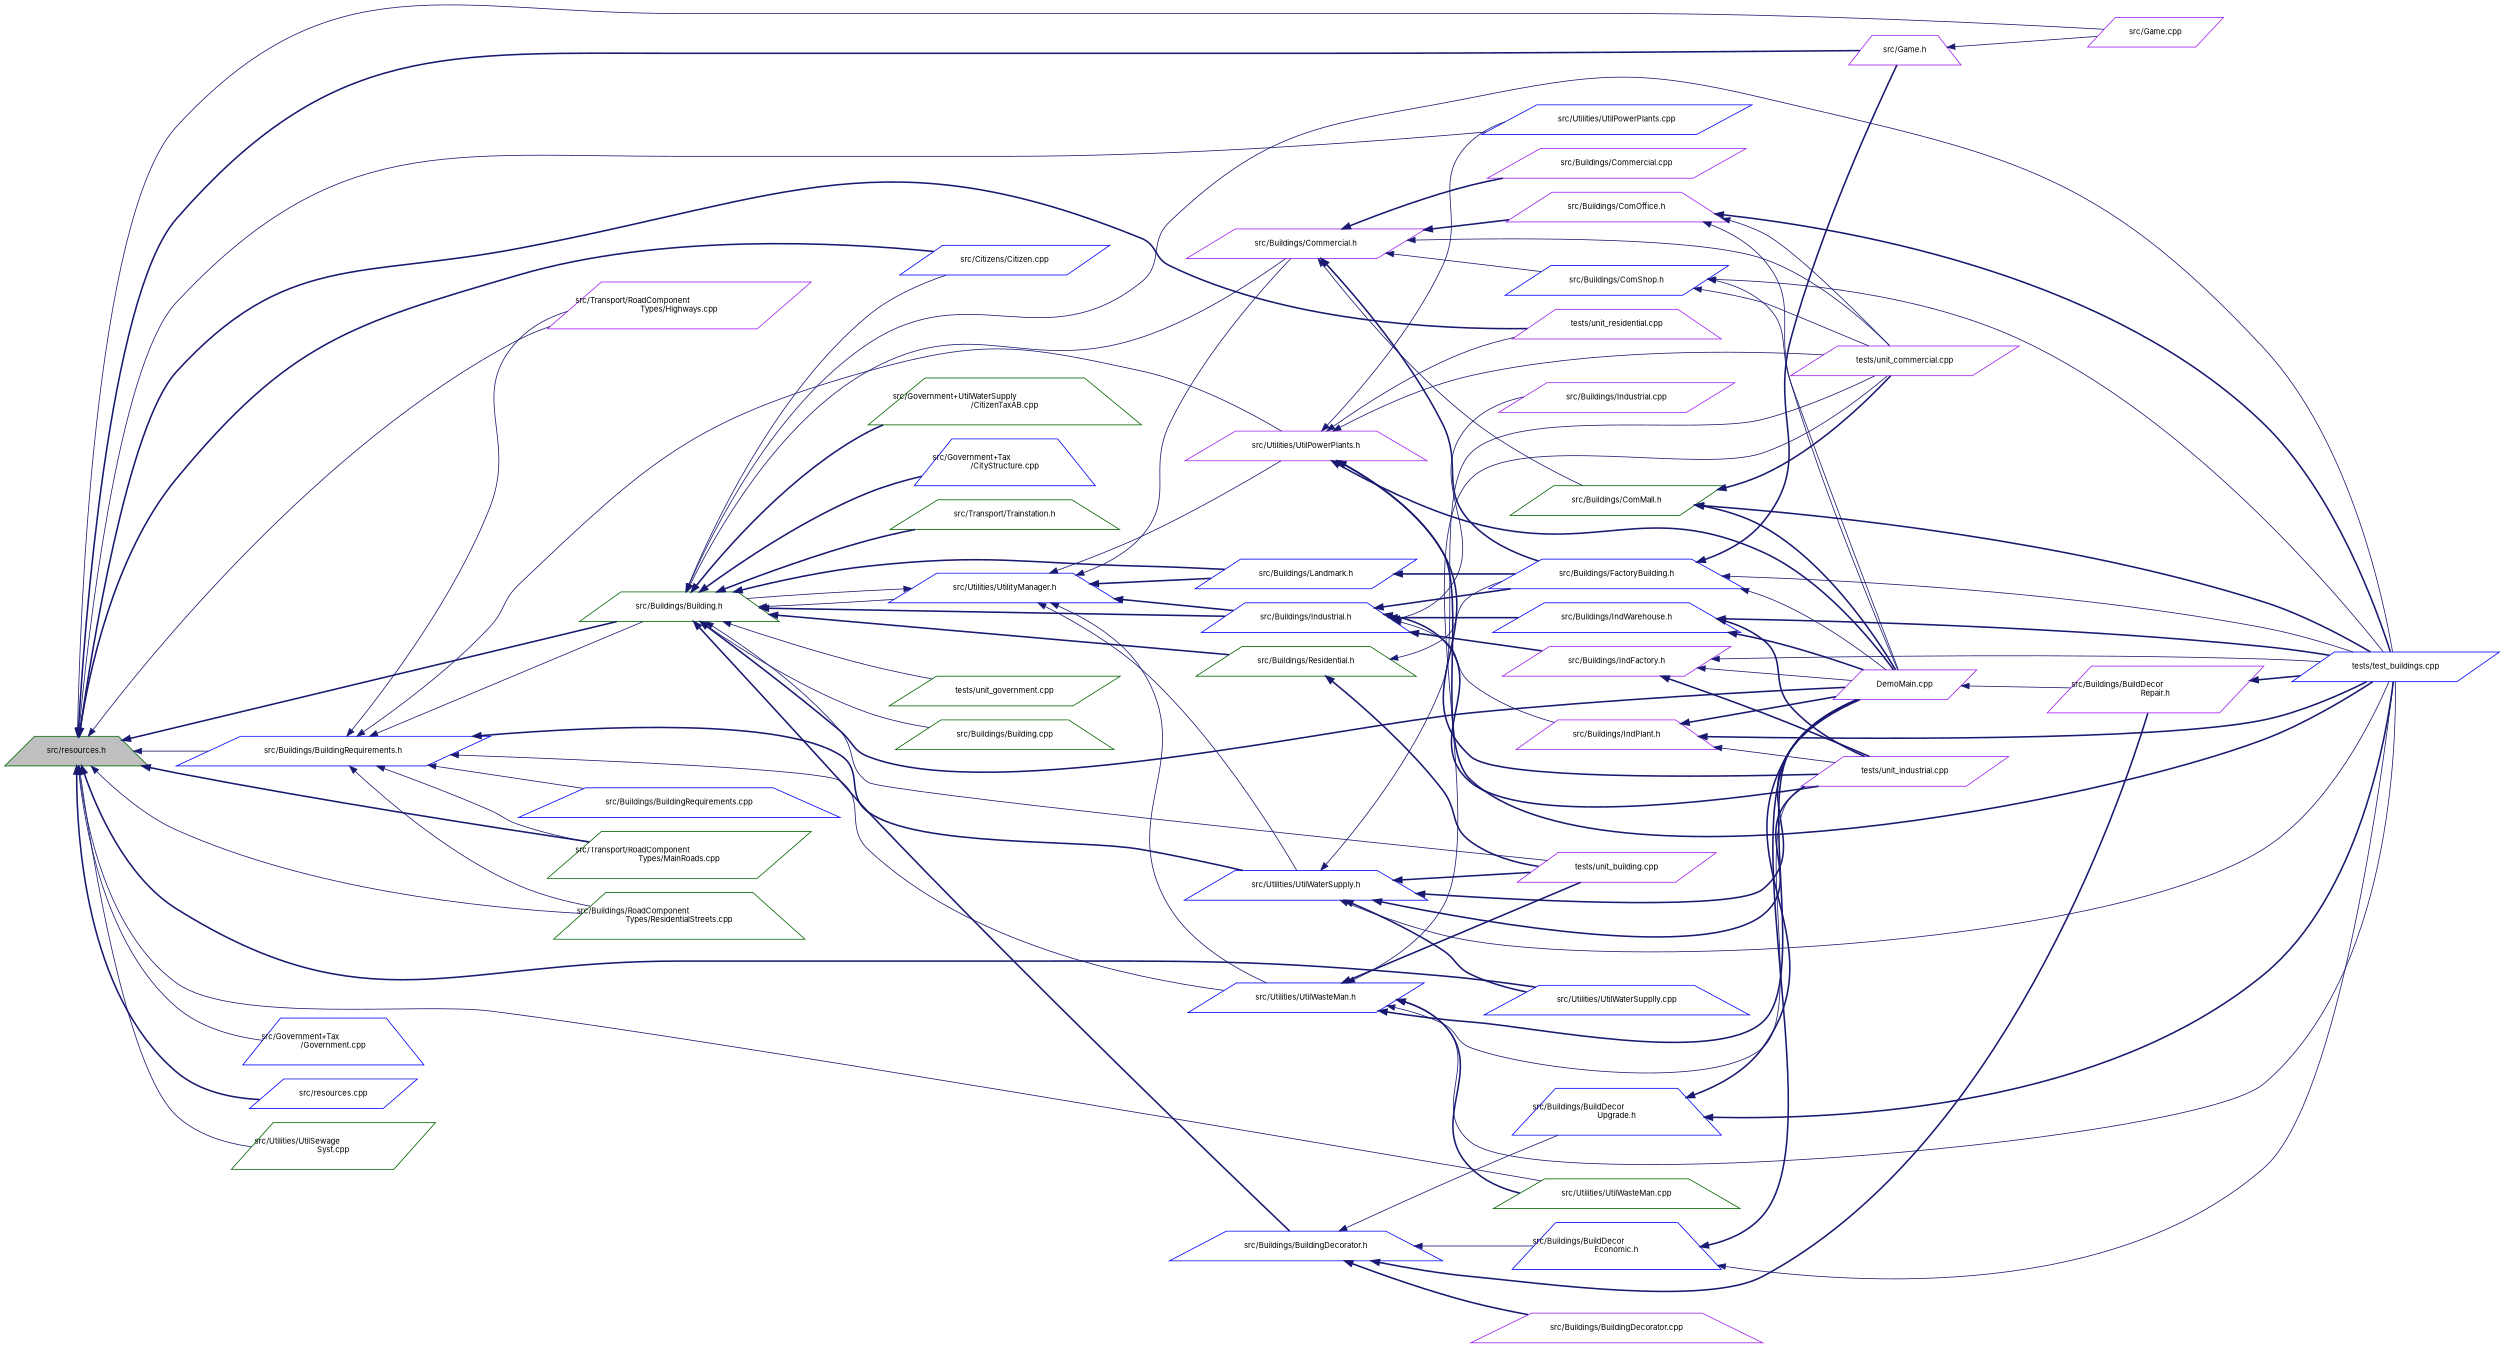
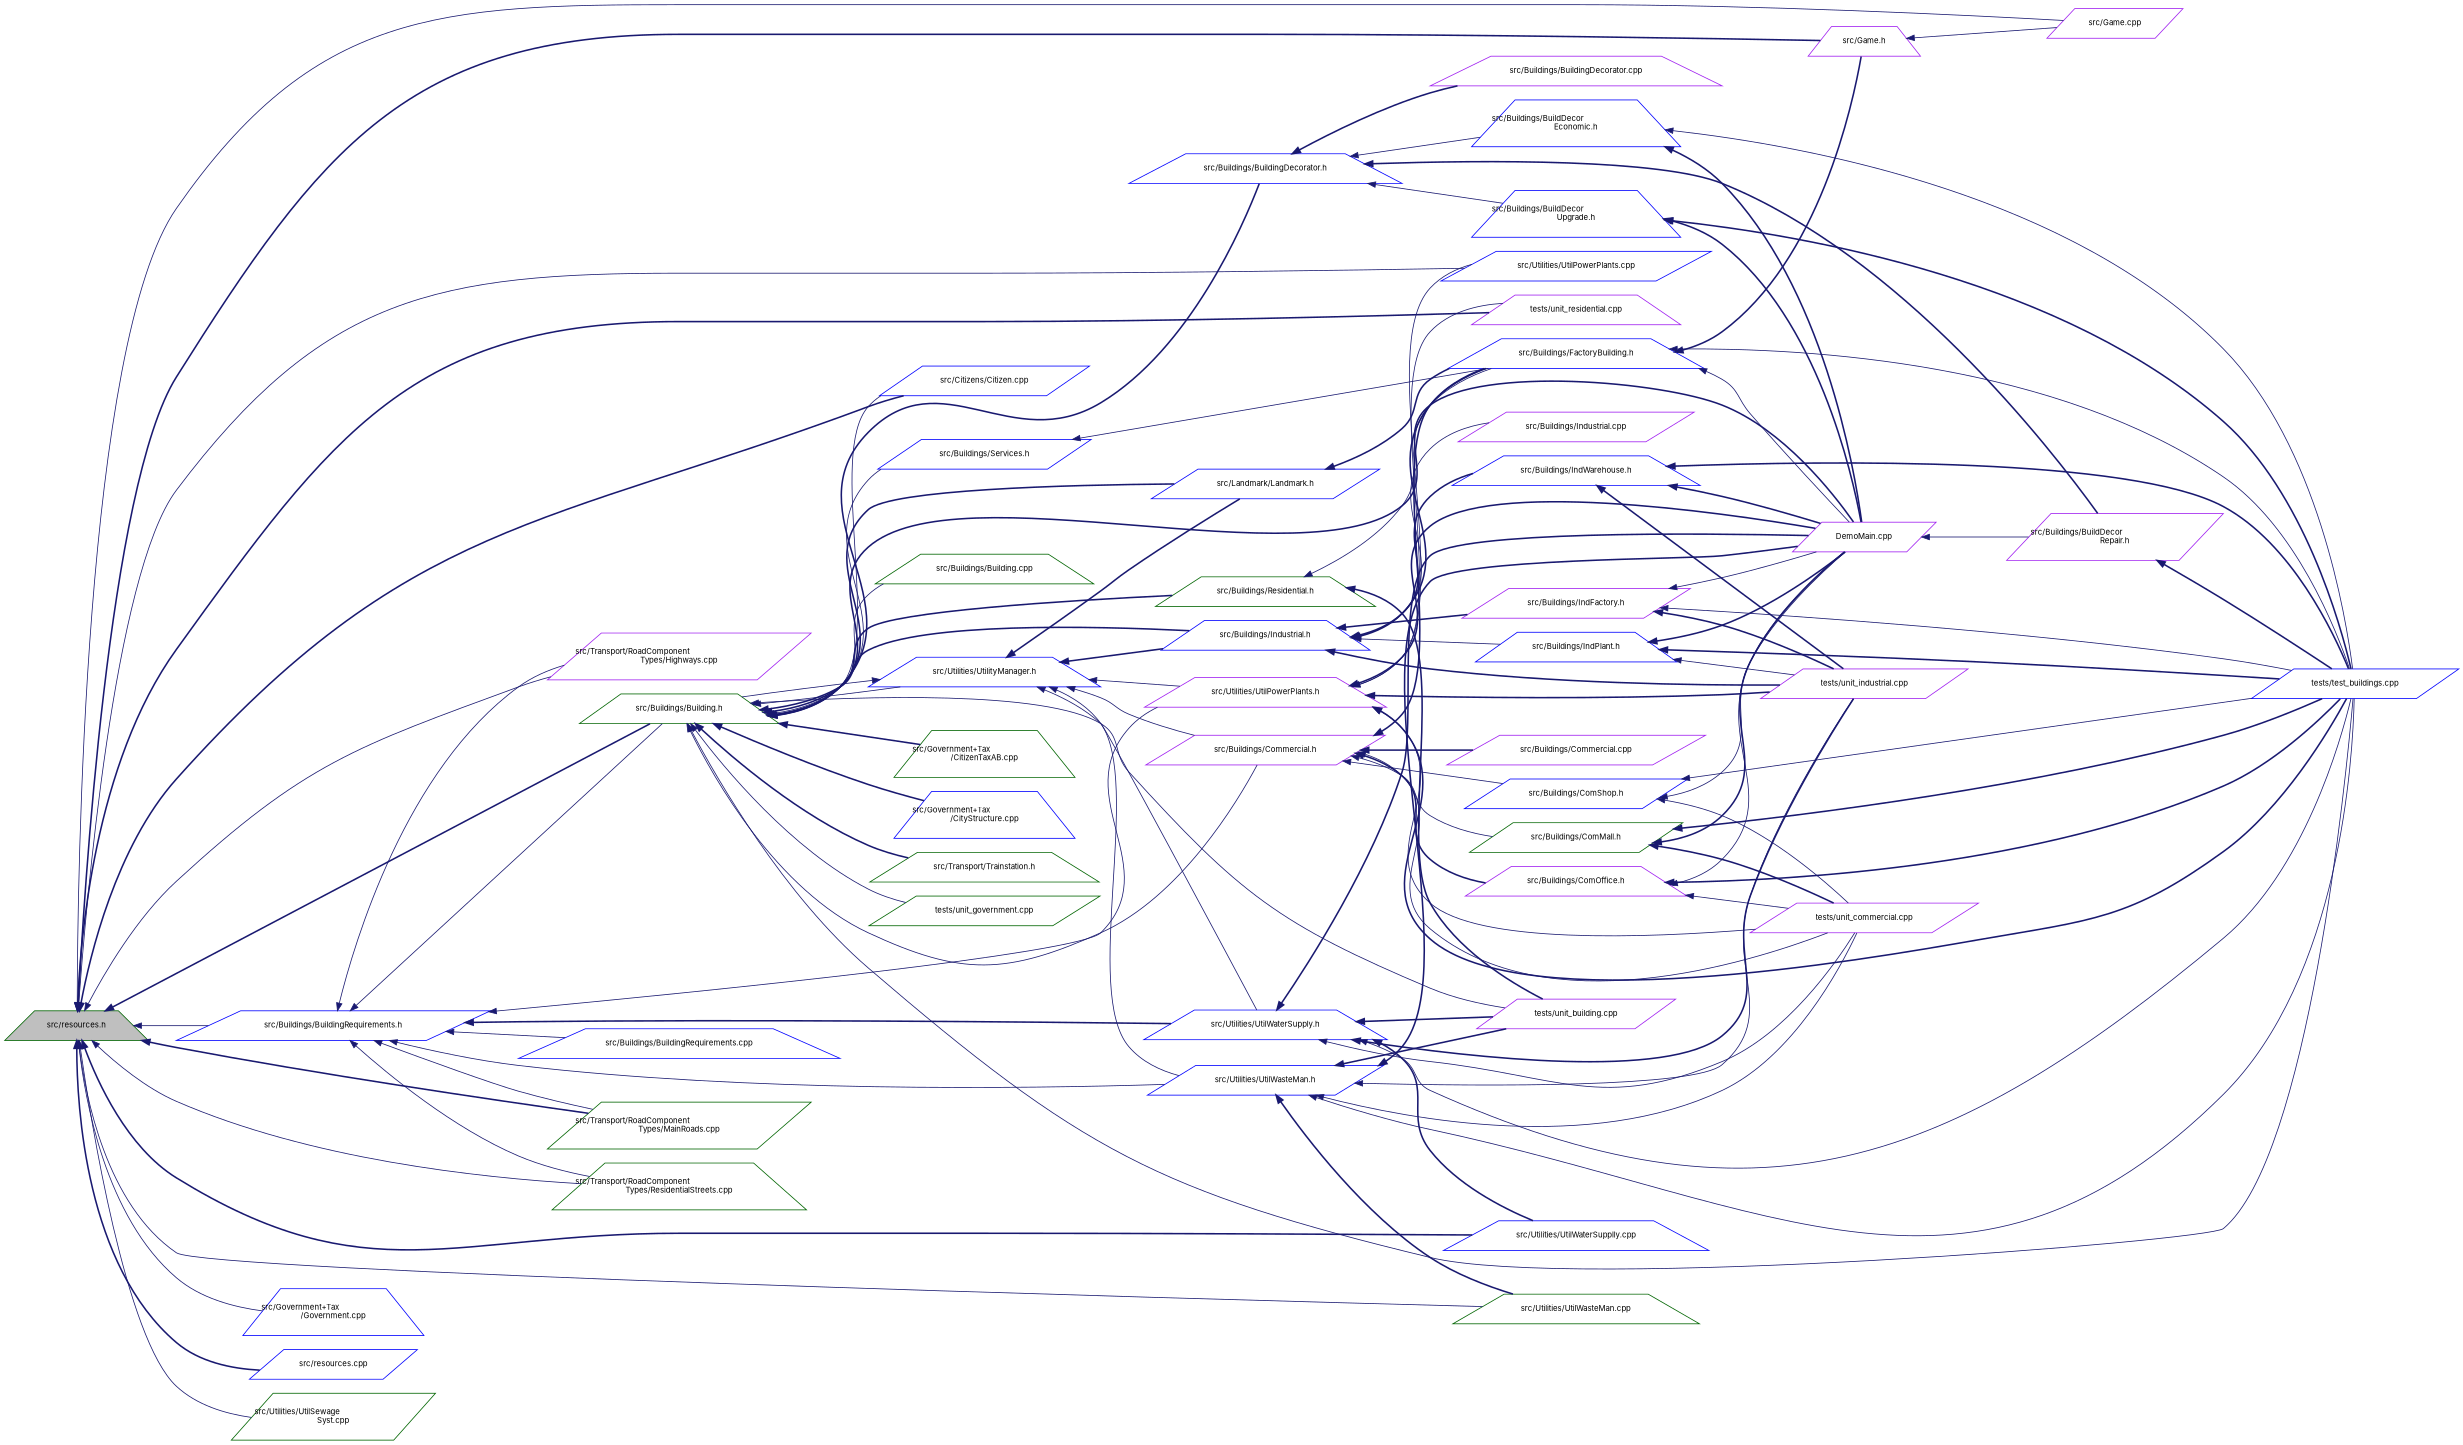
  digraph {
    fontname=Inter
    rankdir=LR
    node [color=blue fillcolor=white fontname=Inter fontsize=10 shape=trapezium style=filled]
    edge [color=midnightblue dir=back fontname=Inter fontsize=10 labelfontname=Helvetica labelfontsize=10 style=solid]
    n1 [color=darkgreen fillcolor=grey75 fontcolor=black height=0.2 label="src/resources.h" width=0.4]
    n2 [color=darkgreen height=0.2 label="src/Buildings/Building.h" width=0.4]
    n3 [color=purple height=0.2 label="src/Game.h" width=0.4]
    n4 [color=purple height=0.2 label="src/Game.cpp" shape=parallelogram width=0.4]
    n5 [height=0.2 label="src/Citizens/Citizen.cpp" shape=parallelogram width=0.4]
    n6 [height=0.2 label="src/Utilities/UtilPowerPlants.cpp" shape=parallelogram width=0.4]
    n7 [color=purple height=0.2 label="tests/unit_residential.cpp" width=0.4]
    n8 [color=darkgreen height=0.2 label="src/Utilities/UtilWasteMan.cpp" width=0.4]
    n9 [height=0.2 label="src/Utilities/UtilWaterSupplly.cpp" width=0.4]
    n10 [height=0.2 label="src/Buildings/BuildingRequirements.h" shape=parallelogram width=0.4]
    n11 [color=purple height=0.2 label="src/Transport/RoadComponent\lTypes/Highways.cpp" shape=parallelogram width=0.4]
    n12 [color=darkgreen height=0.2 label="src/Transport/RoadComponent\lTypes/MainRoads.cpp" shape=parallelogram width=0.4]
-   n13 [color=darkgreen height=0.2 label="src/Buildings/RoadComponent\lTypes/ResidentialStreets.cpp" width=0.4]
+   n13 [color=darkgreen height=0.2 label="src/Transport/RoadComponent\lTypes/ResidentialStreets.cpp" width=0.4]
    n14 [height=0.2 label="src/Government+Tax\l/Government.cpp" width=0.4]
    n15 [height=0.2 label="src/resources.cpp" shape=parallelogram width=0.4]
    n16 [color=darkgreen height=0.2 label="src/Utilities/UtilSewage\lSyst.cpp" shape=parallelogram width=0.4]
    n17 [color=purple height=0.2 label="DemoMain.cpp" shape=parallelogram width=0.4]
    n18 [color=darkgreen height=0.2 label="src/Buildings/Building.cpp" width=0.4]
    n19 [height=0.2 label="src/Buildings/BuildingDecorator.h" width=0.4]
    n20 [height=0.2 label="tests/test_buildings.cpp" shape=parallelogram width=0.4]
    n21 [color=purple height=0.2 label="src/Buildings/Commercial.h" shape=parallelogram width=0.4]
    n22 [height=0.2 label="src/Buildings/Industrial.h" width=0.4]
-   n23 [height=0.2 label="src/Buildings/Landmark.h" shape=parallelogram width=0.4]
+   n23 [height=0.2 label="src/Landmark/Landmark.h" shape=parallelogram width=0.4]
    n24 [color=darkgreen height=0.2 label="src/Buildings/Residential.h" width=0.4]
    n25 [color=purple height=0.2 label="tests/unit_building.cpp" shape=parallelogram width=0.4]
-   n27 [color=darkgreen height=0.2 label="src/Government+UtilWaterSupply\l/CitizenTaxAB.cpp" width=0.4]
+   n26 [height=0.2 label="src/Buildings/Services.h" shape=parallelogram width=0.4]
+   n27 [color=darkgreen height=0.2 label="src/Government+Tax\l/CitizenTaxAB.cpp" width=0.4]
    n28 [height=0.2 label="src/Government+Tax\l/CityStructure.cpp" width=0.4]
    n29 [color=darkgreen height=0.2 label="src/Transport/Trainstation.h" width=0.4]
    n30 [height=0.2 label="src/Utilities/UtilityManager.h" width=0.4]
    n31 [color=darkgreen height=0.2 label="tests/unit_government.cpp" shape=parallelogram width=0.4]
    n32 [color=purple height=0.2 label="src/Utilities/UtilPowerPlants.h" width=0.4]
    n33 [height=0.2 label="src/Utilities/UtilWasteMan.h" shape=parallelogram width=0.4]
    n34 [height=0.2 label="src/Utilities/UtilWaterSupply.h" width=0.4]
    n35 [height=0.2 label="src/Buildings/BuildingRequirements.cpp" width=0.4]
    n36 [color=purple height=0.2 label="src/Buildings/BuildDecor\lRepair.h" shape=parallelogram width=0.4]
    n37 [height=0.2 label="src/Buildings/BuildDecor\lEconomic.h" width=0.4]
    n38 [height=0.2 label="src/Buildings/BuildDecor\lUpgrade.h" width=0.4]
    n39 [color=purple height=0.2 label="src/Buildings/BuildingDecorator.cpp" width=0.4]
    n40 [color=darkgreen height=0.2 label="src/Buildings/ComMall.h" shape=parallelogram width=0.4]
    n41 [color=purple height=0.2 label="tests/unit_commercial.cpp" shape=parallelogram width=0.4]
    n42 [color=purple height=0.2 label="src/Buildings/Commercial.cpp" shape=parallelogram width=0.4]
    n43 [color=purple height=0.2 label="src/Buildings/ComOffice.h" width=0.4]
    n44 [height=0.2 label="src/Buildings/ComShop.h" shape=parallelogram width=0.4]
    n45 [height=0.2 label="src/Buildings/FactoryBuilding.h" width=0.4]
    n46 [color=purple height=0.2 label="src/Buildings/IndFactory.h" shape=parallelogram width=0.4]
    n47 [color=purple height=0.2 label="tests/unit_industrial.cpp" shape=parallelogram width=0.4]
-   n48 [color=purple height=0.2 label="src/Buildings/IndPlant.h" width=0.4]
+   n48 [height=0.2 label="src/Buildings/IndPlant.h" width=0.4]
    n49 [color=purple height=0.2 label="src/Buildings/Industrial.cpp" shape=parallelogram width=0.4]
    n50 [height=0.2 label="src/Buildings/IndWarehouse.h" width=0.4]
    n1 -> n2 [style=bold]
    n1 -> n3 [style=bold]
    n1 -> n4
    n1 -> n5 [style=bold]
    n1 -> n6
    n1 -> n7 [style=bold]
    n1 -> n8
    n1 -> n9 [style=bold]
    n1 -> n10
    n1 -> n11
    n1 -> n12 [style=bold]
    n1 -> n13
    n1 -> n14
    n1 -> n15 [style=bold]
    n1 -> n16
    n2 -> n5
    n2 -> n17 [style=bold]
    n2 -> n18
    n2 -> n19 [style=bold]
    n2 -> n20
    n2 -> n21
    n2 -> n22 [style=bold]
    n2 -> n23 [style=bold]
    n2 -> n24 [style=bold]
    n2 -> n25
+   n2 -> n26
    n2 -> n27 [style=bold]
    n2 -> n28 [style=bold]
    n2 -> n29 [style=bold]
    n2 -> n30
    n2 -> n31
    n3 -> n4
    n10 -> n2
    n10 -> n11
    n10 -> n12
    n10 -> n13
    n10 -> n32
    n10 -> n33
    n10 -> n34 [style=bold]
    n10 -> n35
    n17 -> n36
    n19 -> n36 [style=bold]
    n19 -> n37
    n19 -> n38
    n19 -> n39 [style=bold]
    n21 -> n40
    n21 -> n41
    n21 -> n42 [style=bold]
    n21 -> n43 [style=bold]
    n21 -> n44
    n21 -> n45 [style=bold]
    n22 -> n45 [style=bold]
    n22 -> n46 [style=bold]
    n22 -> n47 [style=bold]
    n22 -> n48
    n22 -> n49
    n22 -> n50 [style=bold]
    n23 -> n45 [style=bold]
    n24 -> n25 [style=bold]
    n24 -> n45
+   n26 -> n45
    n30 -> n2
    n30 -> n21
    n30 -> n22 [style=bold]
    n30 -> n23 [style=bold]
    n30 -> n32
    n30 -> n33
    n30 -> n34
    n32 -> n6
    n32 -> n7
    n32 -> n17 [style=bold]
    n32 -> n20 [style=bold]
    n32 -> n41
    n32 -> n47 [style=bold]
    n33 -> n8 [style=bold]
    n33 -> n17 [style=bold]
    n33 -> n20
    n33 -> n25 [style=bold]
    n33 -> n41
    n33 -> n47
    n34 -> n9 [style=bold]
    n34 -> n17 [style=bold]
    n34 -> n20
    n34 -> n25 [style=bold]
    n34 -> n41
    n34 -> n47 [style=bold]
    n36 -> n20 [style=bold]
    n37 -> n17 [style=bold]
    n37 -> n20
    n38 -> n17 [style=bold]
    n38 -> n20 [style=bold]
    n40 -> n17 [style=bold]
    n40 -> n20 [style=bold]
    n40 -> n41 [style=bold]
    n43 -> n17
    n43 -> n20 [style=bold]
    n43 -> n41
    n44 -> n17
    n44 -> n20
    n44 -> n41
    n45 -> n3 [style=bold]
    n45 -> n17
    n45 -> n20
    n46 -> n17
    n46 -> n20
    n46 -> n47 [style=bold]
    n48 -> n17 [style=bold]
    n48 -> n20 [style=bold]
    n48 -> n47
    n50 -> n17 [style=bold]
    n50 -> n20 [style=bold]
    n50 -> n47 [style=bold]
  }
